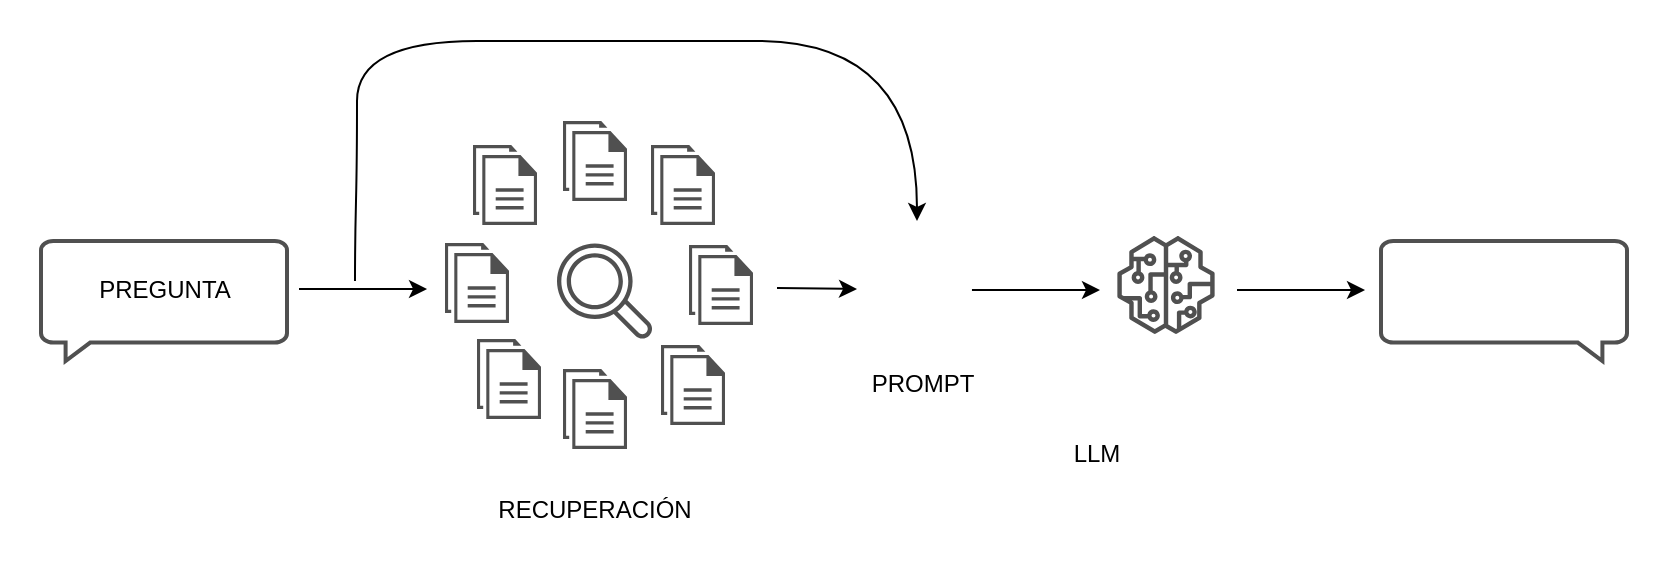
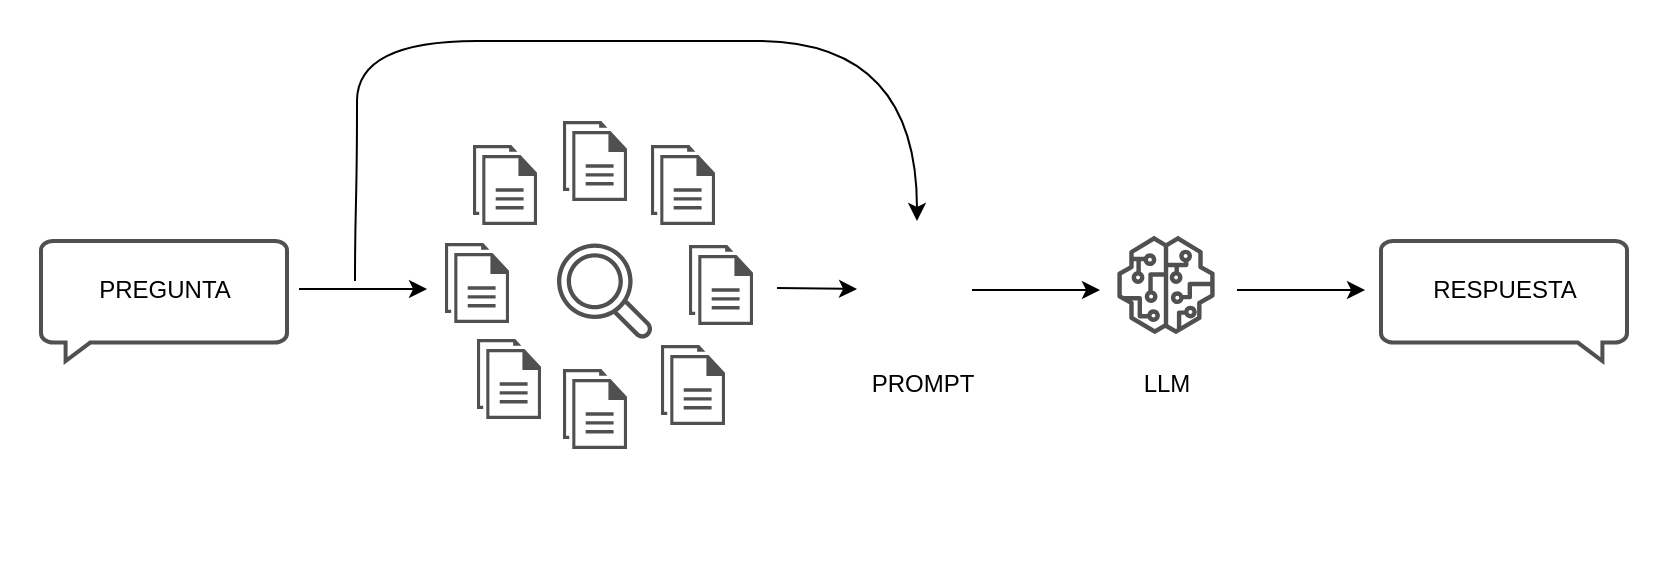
  <mxCell id="0" />
  <mxCell id="1" parent="0" />
  <mxCell id="2" value="" style="html=1;verticalLabelPosition=bottom;align=center;labelBackgroundColor=#ffffff;verticalAlign=top;strokeWidth=2;strokeColor=#505050;shadow=0;dashed=0;shape=mxgraph.ios7.icons.message;flipH=1;" vertex="1" parent="1"><mxGeometry x="20" y="120" width="123" height="60" as="geometry" /></mxCell>
  <mxCell id="3" value="PREGUNTA" style="text;html=1;align=center;verticalAlign=middle;resizable=0;points=[];autosize=1;strokeColor=none;fillColor=none;" vertex="1" parent="1"><mxGeometry x="36.5" y="130" width="90" height="30" as="geometry" /></mxCell>
  <mxCell id="4" value="" style="html=1;verticalLabelPosition=bottom;align=center;labelBackgroundColor=#ffffff;verticalAlign=top;strokeWidth=2;strokeColor=#505050;shadow=0;dashed=0;shape=mxgraph.ios7.icons.message;flipH=0;" vertex="1" parent="1"><mxGeometry x="690" y="120" width="123" height="60" as="geometry" /></mxCell>
+ <mxCell id="5" value="RESPUESTA" style="text;html=1;align=center;verticalAlign=middle;resizable=0;points=[];autosize=1;strokeColor=none;fillColor=none;" vertex="1" parent="1"><mxGeometry x="701.5" y="130" width="100" height="30" as="geometry" /></mxCell>
  <mxCell id="6" value="" style="sketch=0;outlineConnect=0;fontColor=#232F3E;gradientColor=none;fillColor=#505050;strokeColor=none;dashed=0;verticalLabelPosition=bottom;verticalAlign=top;align=center;html=1;fontSize=12;fontStyle=0;aspect=fixed;pointerEvents=1;shape=mxgraph.aws4.magnifying_glass_2;" vertex="1" parent="1"><mxGeometry x="278" y="121" width="48" height="48" as="geometry" /></mxCell>
  <mxCell id="7" value="" style="sketch=0;pointerEvents=1;shadow=0;dashed=0;html=1;strokeColor=none;fillColor=#505050;labelPosition=center;verticalLabelPosition=bottom;verticalAlign=top;outlineConnect=0;align=center;shape=mxgraph.office.concepts.documents;" vertex="1" parent="1"><mxGeometry x="281" y="60" width="32" height="40" as="geometry" /></mxCell>
  <mxCell id="8" value="" style="sketch=0;pointerEvents=1;shadow=0;dashed=0;html=1;strokeColor=none;fillColor=#505050;labelPosition=center;verticalLabelPosition=bottom;verticalAlign=top;outlineConnect=0;align=center;shape=mxgraph.office.concepts.documents;" vertex="1" parent="1"><mxGeometry x="344" y="122" width="32" height="40" as="geometry" /></mxCell>
  <mxCell id="9" value="" style="sketch=0;pointerEvents=1;shadow=0;dashed=0;html=1;strokeColor=none;fillColor=#505050;labelPosition=center;verticalLabelPosition=bottom;verticalAlign=top;outlineConnect=0;align=center;shape=mxgraph.office.concepts.documents;" vertex="1" parent="1"><mxGeometry x="222" y="121" width="32" height="40" as="geometry" /></mxCell>
  <mxCell id="10" value="" style="sketch=0;pointerEvents=1;shadow=0;dashed=0;html=1;strokeColor=none;fillColor=#505050;labelPosition=center;verticalLabelPosition=bottom;verticalAlign=top;outlineConnect=0;align=center;shape=mxgraph.office.concepts.documents;" vertex="1" parent="1"><mxGeometry x="281" y="184" width="32" height="40" as="geometry" /></mxCell>
  <mxCell id="11" value="" style="sketch=0;pointerEvents=1;shadow=0;dashed=0;html=1;strokeColor=none;fillColor=#505050;labelPosition=center;verticalLabelPosition=bottom;verticalAlign=top;outlineConnect=0;align=center;shape=mxgraph.office.concepts.documents;" vertex="1" parent="1"><mxGeometry x="325" y="72" width="32" height="40" as="geometry" /></mxCell>
  <mxCell id="12" value="" style="sketch=0;pointerEvents=1;shadow=0;dashed=0;html=1;strokeColor=none;fillColor=#505050;labelPosition=center;verticalLabelPosition=bottom;verticalAlign=top;outlineConnect=0;align=center;shape=mxgraph.office.concepts.documents;" vertex="1" parent="1"><mxGeometry x="236" y="72" width="32" height="40" as="geometry" /></mxCell>
  <mxCell id="13" value="" style="sketch=0;pointerEvents=1;shadow=0;dashed=0;html=1;strokeColor=none;fillColor=#505050;labelPosition=center;verticalLabelPosition=bottom;verticalAlign=top;outlineConnect=0;align=center;shape=mxgraph.office.concepts.documents;" vertex="1" parent="1"><mxGeometry x="330" y="172" width="32" height="40" as="geometry" /></mxCell>
  <mxCell id="14" value="" style="sketch=0;pointerEvents=1;shadow=0;dashed=0;html=1;strokeColor=none;fillColor=#505050;labelPosition=center;verticalLabelPosition=bottom;verticalAlign=top;outlineConnect=0;align=center;shape=mxgraph.office.concepts.documents;" vertex="1" parent="1"><mxGeometry x="238" y="169" width="32" height="40" as="geometry" /></mxCell>
- <mxCell id="15" value="RECUPERACIÓN" style="text;html=1;align=center;verticalAlign=middle;resizable=0;points=[];autosize=1;strokeColor=none;fillColor=none;" vertex="1" parent="1"><mxGeometry x="237" y="240" width="120" height="30" as="geometry" /></mxCell>
  <mxCell id="16" value="" style="shape=image;html=1;verticalAlign=top;verticalLabelPosition=bottom;labelBackgroundColor=#ffffff;imageAspect=0;aspect=fixed;image=https://cdn0.iconfinder.com/data/icons/evericons-24px-vol-1/24/question-128.png" vertex="1" parent="1"><mxGeometry x="434" y="117.5" width="49" height="49" as="geometry" /></mxCell>
  <mxCell id="17" value="PROMPT" style="text;html=1;align=center;verticalAlign=middle;resizable=0;points=[];autosize=1;strokeColor=none;fillColor=none;" vertex="1" parent="1"><mxGeometry x="425.5" y="177" width="70" height="30" as="geometry" /></mxCell>
  <mxCell id="18" value="" style="sketch=0;outlineConnect=0;fontColor=#232F3E;gradientColor=none;fillColor=#505050;strokeColor=none;dashed=0;verticalLabelPosition=bottom;verticalAlign=top;align=center;html=1;fontSize=12;fontStyle=0;aspect=fixed;pointerEvents=1;shape=mxgraph.aws4.sagemaker_model;" vertex="1" parent="1"><mxGeometry x="558" y="117.5" width="49" height="49" as="geometry" /></mxCell>
- <mxCell id="19" value="LLM" style="text;html=1;align=center;verticalAlign=middle;resizable=0;points=[];autosize=1;strokeColor=none;fillColor=none;" vertex="1" parent="1"><mxGeometry x="522.5" y="212" width="50" height="30" as="geometry" /></mxCell>
+ <mxCell id="19" value="LLM" style="text;html=1;align=center;verticalAlign=middle;resizable=0;points=[];autosize=1;strokeColor=none;fillColor=none;" vertex="1" parent="1"><mxGeometry x="557.5" y="177" width="50" height="30" as="geometry" /></mxCell>
  <mxCell id="20" value="" style="endArrow=classic;html=1;rounded=0;exitX=-0.008;exitY=0.433;exitDx=0;exitDy=0;exitPerimeter=0;" edge="1" parent="1"><mxGeometry width="50" height="50" relative="1" as="geometry"><mxPoint x="149.004" y="144" as="sourcePoint" /><mxPoint x="213.02" y="144.02" as="targetPoint" /></mxGeometry></mxCell>
  <mxCell id="21" value="" style="curved=1;endArrow=classic;html=1;rounded=0;" edge="1" parent="1"><mxGeometry width="50" height="50" relative="1" as="geometry"><mxPoint x="177" y="140" as="sourcePoint" /><mxPoint x="458" y="110" as="targetPoint" /><Array as="points"><mxPoint x="177" y="120" /><mxPoint x="178" y="80" /><mxPoint x="178" y="20" /><mxPoint x="298" y="20" /><mxPoint x="458" y="20" /></Array></mxGeometry></mxCell>
  <mxCell id="22" value="" style="endArrow=classic;html=1;rounded=0;exitX=-0.008;exitY=0.433;exitDx=0;exitDy=0;exitPerimeter=0;" edge="1" parent="1"><mxGeometry width="50" height="50" relative="1" as="geometry"><mxPoint x="388.004" y="143.5" as="sourcePoint" /><mxPoint x="428" y="144" as="targetPoint" /></mxGeometry></mxCell>
  <mxCell id="23" value="" style="endArrow=classic;html=1;rounded=0;exitX=-0.008;exitY=0.433;exitDx=0;exitDy=0;exitPerimeter=0;" edge="1" parent="1"><mxGeometry width="50" height="50" relative="1" as="geometry"><mxPoint x="485.484" y="144.5" as="sourcePoint" /><mxPoint x="549.5" y="144.52" as="targetPoint" /></mxGeometry></mxCell>
  <mxCell id="24" value="" style="endArrow=classic;html=1;rounded=0;exitX=-0.008;exitY=0.433;exitDx=0;exitDy=0;exitPerimeter=0;" edge="1" parent="1"><mxGeometry width="50" height="50" relative="1" as="geometry"><mxPoint x="618.004" y="144.5" as="sourcePoint" /><mxPoint x="682.02" y="144.52" as="targetPoint" /></mxGeometry></mxCell>
